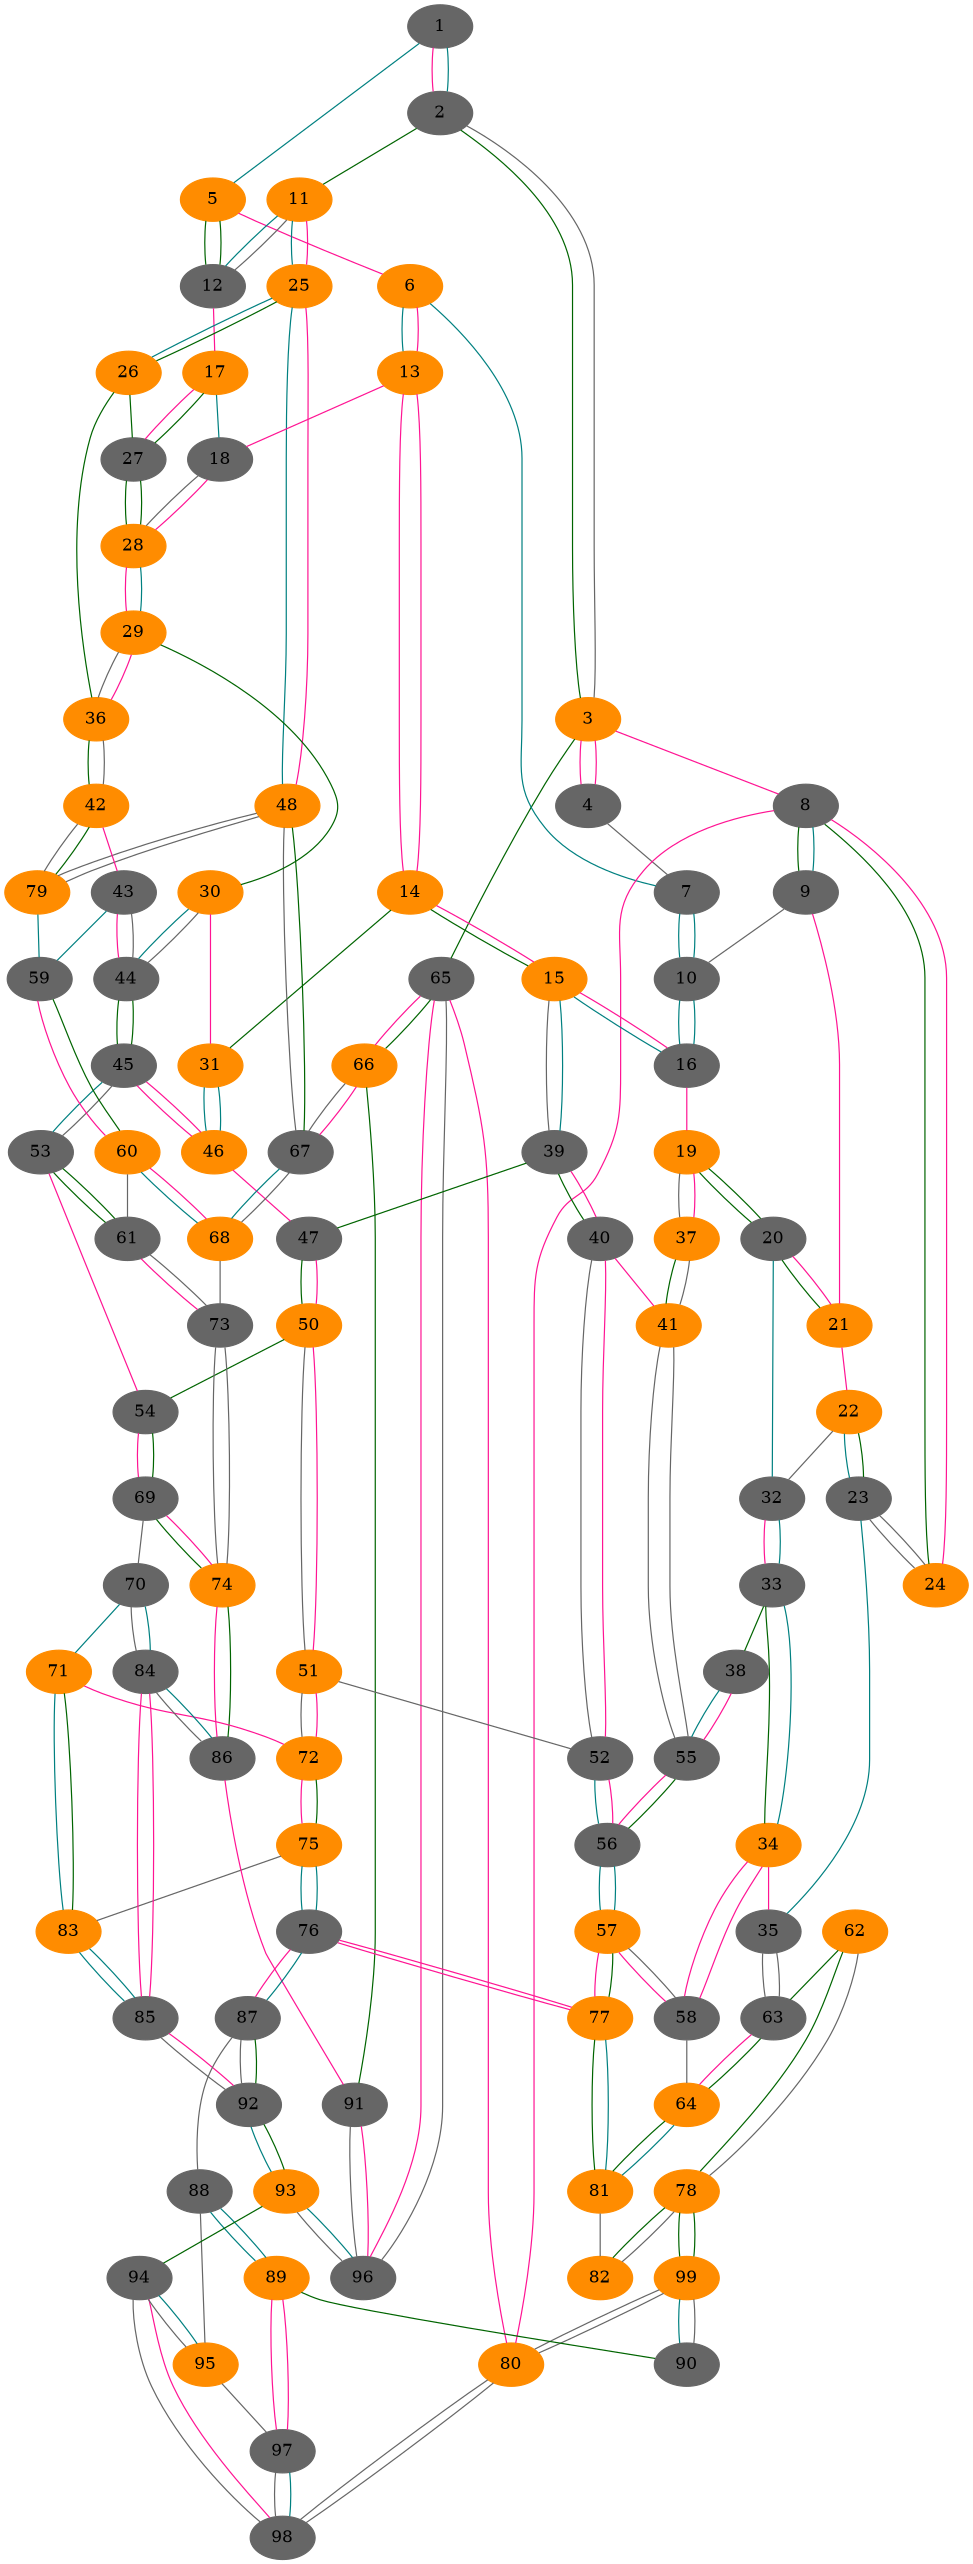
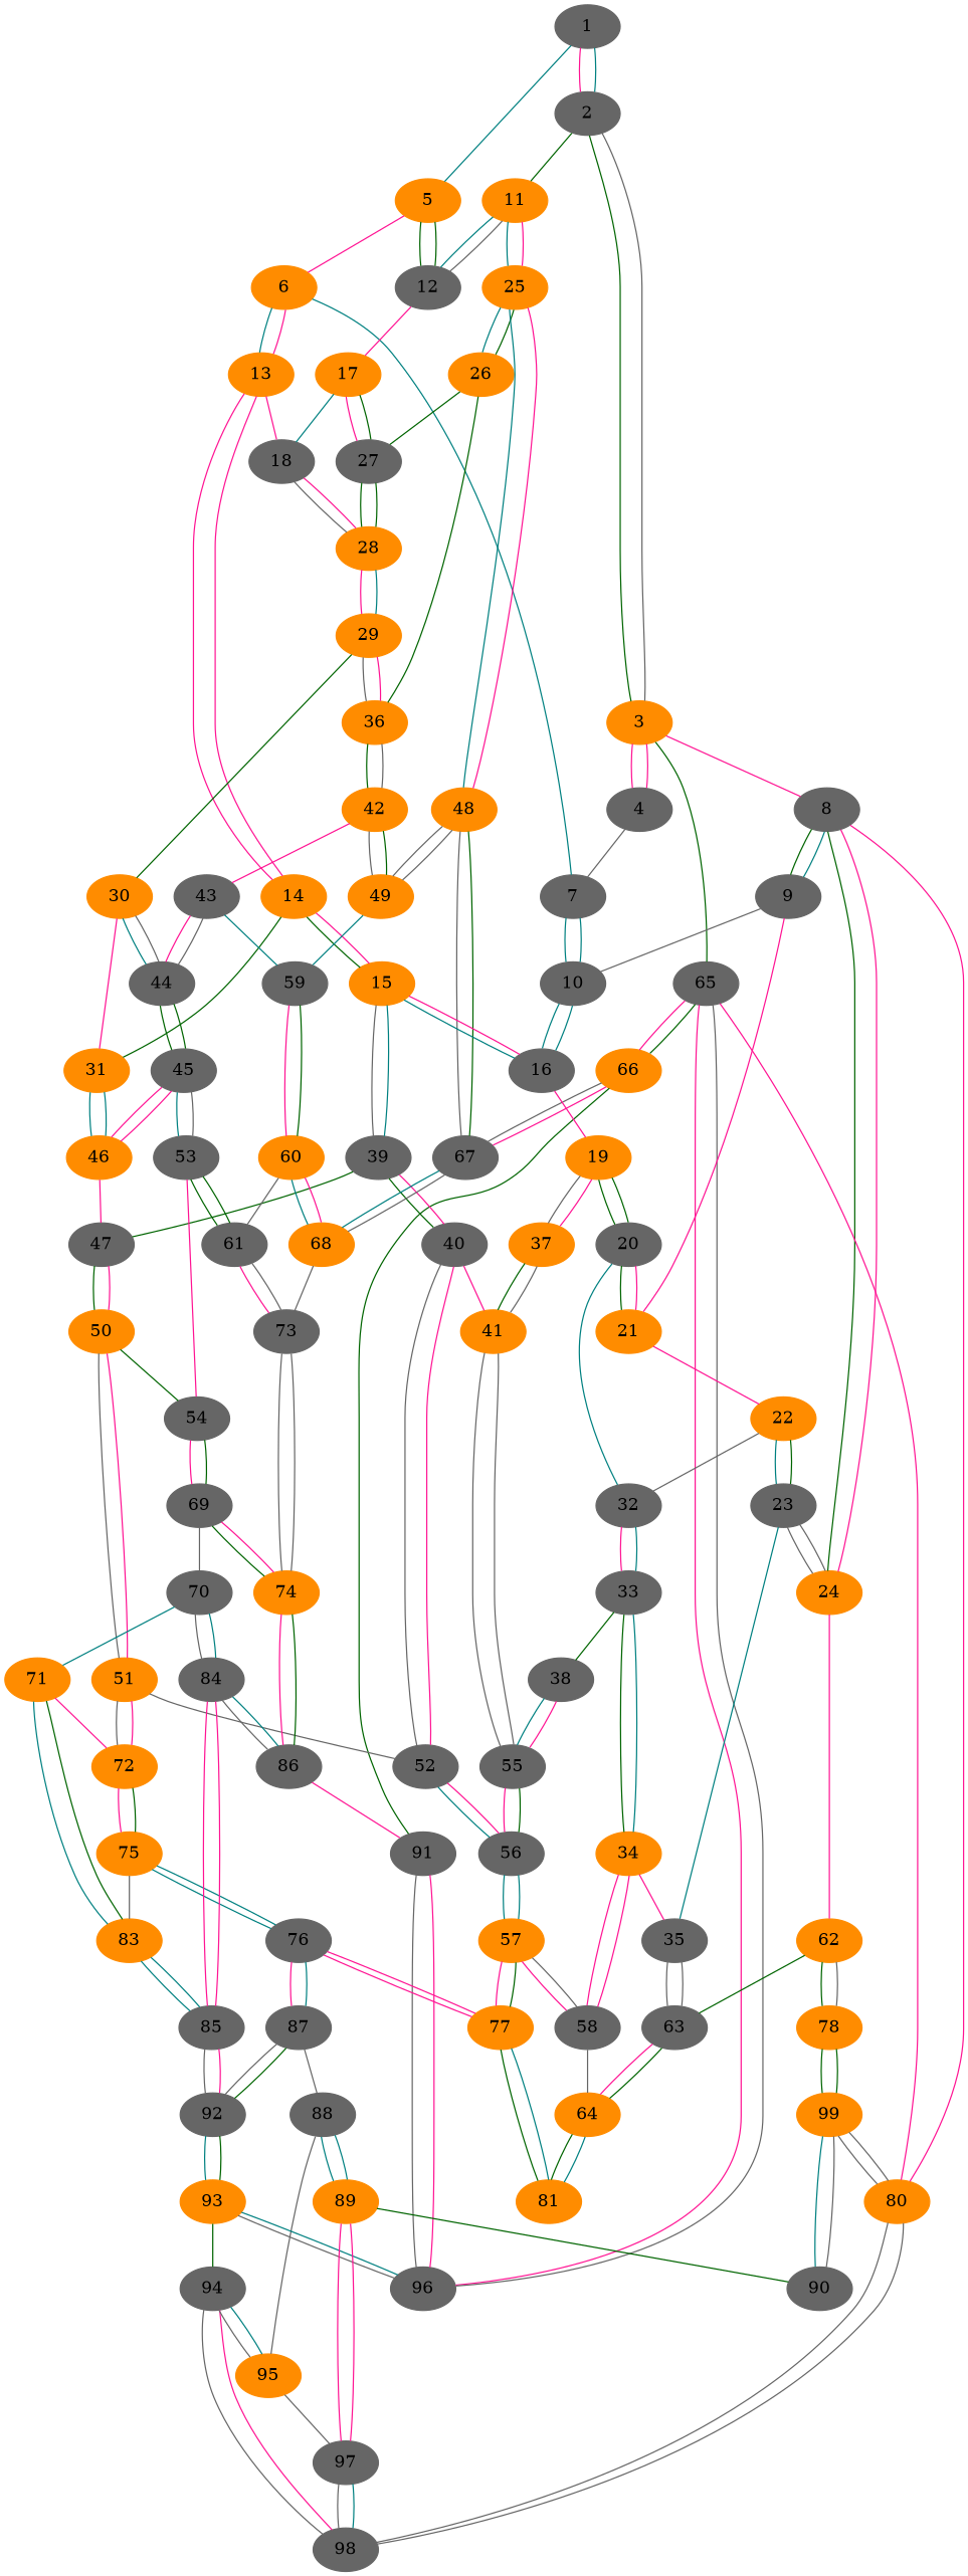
  graph {
    node [color=gray40 style=filled]
    edge [color=deeppink]
    1
    2
    5 [color=darkorange]
    3 [color=darkorange]
    11 [color=darkorange]
    6 [color=darkorange]
    12
    4
    8
    65
    25 [color=darkorange]
    7
    9
    24 [color=darkorange]
    80 [color=darkorange]
    66 [color=darkorange]
    96
    10
    13 [color=darkorange]
    17 [color=darkorange]
    14 [color=darkorange]
    18
    16
    21 [color=darkorange]
    62 [color=darkorange]
    98
    22 [color=darkorange]
    19 [color=darkorange]
    26 [color=darkorange]
    48 [color=darkorange]
    27
    15 [color=darkorange]
    31 [color=darkorange]
    28 [color=darkorange]
    39
    46 [color=darkorange]
    40
    47
    20
    37 [color=darkorange]
    29 [color=darkorange]
    32
    41 [color=darkorange]
    33
    23
    35
    63
    78 [color=darkorange]
    36 [color=darkorange]
-   49 [color=darkorange label=79]
+   49 [color=darkorange]
    67
    42 [color=darkorange]
    30 [color=darkorange]
    44
    45
    34 [color=darkorange]
    38
    58
    55
    64 [color=darkorange]
    43
    56
    52
    50 [color=darkorange]
    59
    60 [color=darkorange]
    53
    54
    61
    51 [color=darkorange]
    68 [color=darkorange]
    72 [color=darkorange]
    69
    75 [color=darkorange]
    57 [color=darkorange]
    73
    70
    74 [color=darkorange]
    77 [color=darkorange]
    81 [color=darkorange]
    n81 [color=darkorange label=99]
-   82 [color=darkorange]
    91
    71 [color=darkorange]
    84
    86
    83 [color=darkorange]
    85
    76
    87
    92
    88
    90
    93 [color=darkorange]
    89 [color=darkorange]
    95 [color=darkorange]
    97
    94
    1 -- 2
    1 -- 2 [color=teal]
    1 -- 5 [color=teal]
    2 -- 3 [color=darkgreen]
    2 -- 3 [color=gray40]
    2 -- 11 [color=darkgreen]
    5 -- 6
    5 -- 12 [color=darkgreen]
    5 -- 12 [color=darkgreen]
    3 -- 4
    3 -- 4
    3 -- 8
    3 -- 65 [color=darkgreen]
    11 -- 12 [color=teal]
    11 -- 12 [color=gray40]
    11 -- 25 [color=teal]
    11 -- 25
    6 -- 7 [color=teal]
    6 -- 13 [color=teal]
    6 -- 13
    12 -- 17
    4 -- 7 [color=gray40]
    8 -- 9 [color=darkgreen]
    8 -- 9 [color=teal]
    8 -- 24 [color=darkgreen]
    8 -- 24
    8 -- 80
    65 -- 80
    65 -- 66
    65 -- 66 [color=darkgreen]
    65 -- 96
    65 -- 96 [color=gray40]
    25 -- 26 [color=teal]
    25 -- 26 [color=darkgreen]
    25 -- 48 [color=teal]
    25 -- 48
    7 -- 10 [color=teal]
    7 -- 10 [color=teal]
    9 -- 10 [color=gray40]
    9 -- 21
+   24 -- 62
    80 -- 98 [color=gray40]
    80 -- 98 [color=gray40]
    66 -- 67 [color=gray40]
    66 -- 67
    66 -- 91 [color=darkgreen]
    10 -- 16 [color=teal]
    10 -- 16 [color=teal]
    13 -- 14
    13 -- 14
    13 -- 18
    17 -- 18 [color=teal]
    17 -- 27
    17 -- 27 [color=darkgreen]
    14 -- 15 [color=darkgreen]
    14 -- 15
    14 -- 31 [color=darkgreen]
    18 -- 28 [color=gray40]
    18 -- 28
    16 -- 19
    21 -- 22
    62 -- 63 [color=darkgreen]
    62 -- 78 [color=darkgreen]
    62 -- 78 [color=gray40]
    22 -- 32 [color=gray40]
    22 -- 23 [color=teal]
    22 -- 23 [color=darkgreen]
    19 -- 20 [color=darkgreen]
    19 -- 20 [color=darkgreen]
    19 -- 37 [color=gray40]
    19 -- 37
    26 -- 27 [color=darkgreen]
    26 -- 36 [color=darkgreen]
    48 -- 49 [color=gray40]
    48 -- 49 [color=gray40]
    48 -- 67 [color=gray40]
    48 -- 67 [color=darkgreen]
    27 -- 28 [color=darkgreen]
    27 -- 28 [color=darkgreen]
    15 -- 16 [color=teal]
    15 -- 16
    15 -- 39 [color=gray40]
    15 -- 39 [color=teal]
    31 -- 46 [color=teal]
    31 -- 46 [color=teal]
    28 -- 29
    28 -- 29 [color=teal]
    39 -- 40 [color=darkgreen]
    39 -- 40
    39 -- 47 [color=darkgreen]
    46 -- 47
    40 -- 41
    40 -- 52 [color=gray40]
    40 -- 52
    47 -- 50 [color=darkgreen]
    47 -- 50
    20 -- 21 [color=darkgreen]
    20 -- 21
    20 -- 32 [color=teal]
    37 -- 41 [color=darkgreen]
    37 -- 41 [color=gray40]
    29 -- 36 [color=gray40]
    29 -- 36
    29 -- 30 [color=darkgreen]
    32 -- 33
    32 -- 33 [color=teal]
    41 -- 55 [color=gray40]
    41 -- 55 [color=gray40]
    33 -- 34 [color=darkgreen]
    33 -- 34 [color=teal]
    33 -- 38 [color=darkgreen]
    23 -- 24 [color=gray40]
    23 -- 24 [color=gray40]
    23 -- 35 [color=teal]
    35 -- 63 [color=gray40]
    35 -- 63 [color=gray40]
    63 -- 64
    63 -- 64 [color=darkgreen]
    78 -- n81 [color=darkgreen]
    78 -- n81 [color=darkgreen]
-   78 -- 82 [color=darkgreen]
-   78 -- 82 [color=gray40]
    36 -- 42 [color=darkgreen]
    36 -- 42 [color=gray40]
    49 -- 59 [color=teal]
    67 -- 68 [color=teal]
    67 -- 68 [color=gray40]
    42 -- 49 [color=gray40]
    42 -- 49 [color=darkgreen]
    42 -- 43
    30 -- 31
    30 -- 44 [color=teal]
    30 -- 44 [color=gray40]
    44 -- 45 [color=darkgreen]
    44 -- 45 [color=darkgreen]
    45 -- 46
    45 -- 46
    45 -- 53 [color=teal]
    45 -- 53 [color=gray40]
    34 -- 35
    34 -- 58
    34 -- 58
    38 -- 55 [color=teal]
    38 -- 55
    58 -- 64 [color=gray40]
    55 -- 56
    55 -- 56 [color=darkgreen]
    64 -- 81 [color=darkgreen]
    64 -- 81 [color=teal]
    43 -- 44
    43 -- 44 [color=gray40]
    43 -- 59 [color=teal]
    56 -- 57 [color=teal]
    56 -- 57 [color=teal]
    52 -- 56 [color=teal]
    52 -- 56
    50 -- 54 [color=darkgreen]
    50 -- 51 [color=gray40]
    50 -- 51
    59 -- 60
    59 -- 60 [color=darkgreen]
    60 -- 61 [color=gray40]
    60 -- 68 [color=teal]
    60 -- 68
    53 -- 54
    53 -- 61 [color=darkgreen]
    53 -- 61 [color=darkgreen]
    54 -- 69
    54 -- 69 [color=darkgreen]
    61 -- 73
    61 -- 73 [color=gray40]
    51 -- 52 [color=gray40]
    51 -- 72 [color=gray40]
    51 -- 72
    68 -- 73 [color=gray40]
    72 -- 75
    72 -- 75 [color=darkgreen]
    69 -- 70 [color=gray40]
    69 -- 74 [color=darkgreen]
    69 -- 74
    75 -- 83 [color=gray40]
    75 -- 76 [color=teal]
    75 -- 76 [color=teal]
    57 -- 58
    57 -- 58 [color=gray40]
    57 -- 77
    57 -- 77 [color=darkgreen]
    73 -- 74 [color=gray40]
    73 -- 74 [color=gray40]
    70 -- 71 [color=teal]
    70 -- 84 [color=gray40]
    70 -- 84 [color=teal]
    74 -- 86
    74 -- 86 [color=darkgreen]
    77 -- 81 [color=darkgreen]
    77 -- 81 [color=teal]
-   81 -- 82 [color=gray40]
    n81 -- 80 [color=gray40]
    n81 -- 80 [color=gray40]
    n81 -- 90 [color=teal]
    n81 -- 90 [color=gray40]
    91 -- 96 [color=gray40]
    91 -- 96
    71 -- 72
    71 -- 83 [color=teal]
    71 -- 83 [color=darkgreen]
    84 -- 86 [color=gray40]
    84 -- 86 [color=teal]
    84 -- 85
    84 -- 85
    86 -- 91
    83 -- 85 [color=teal]
    83 -- 85 [color=teal]
    85 -- 92 [color=gray40]
    85 -- 92
    76 -- 77
    76 -- 77
    76 -- 87
    76 -- 87 [color=teal]
    87 -- 92 [color=gray40]
    87 -- 92 [color=darkgreen]
    87 -- 88 [color=gray40]
    92 -- 93 [color=teal]
    92 -- 93 [color=darkgreen]
    88 -- 89 [color=teal]
    88 -- 89 [color=teal]
    88 -- 95 [color=gray40]
    93 -- 96 [color=gray40]
    93 -- 96 [color=teal]
    93 -- 94 [color=darkgreen]
    89 -- 90 [color=darkgreen]
    89 -- 97
    89 -- 97
    95 -- 97 [color=gray40]
    97 -- 98 [color=gray40]
    97 -- 98 [color=teal]
    94 -- 98 [color=gray40]
    94 -- 98
    94 -- 95 [color=gray40]
    94 -- 95 [color=teal]
  }
